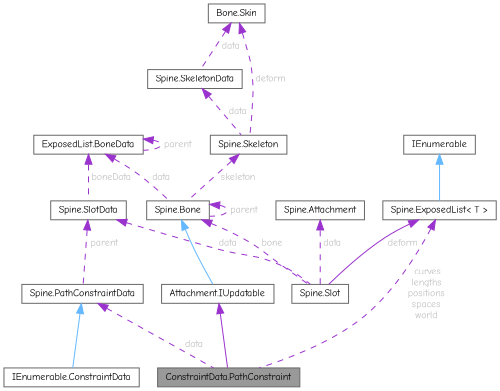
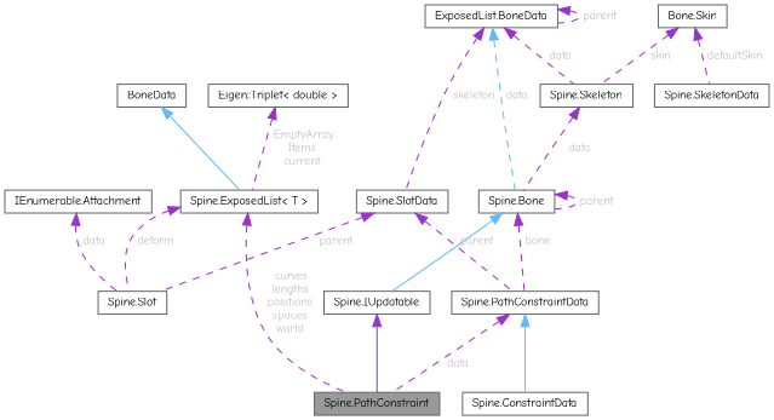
  digraph {
    fontname="Comic Neue"
    node [color=gray40 fillcolor=white fontname="Comic Neue" fontsize=10 shape=box style=filled]
    edge [color=darkorchid3 dir=back fontname="Comic Neue" fontsize=10 labelfontname=Helvetica labelfontsize=10 style=dashed fontcolor=grey]
-   n1 [fillcolor=grey60 fontcolor=black height=0.2 label="ConstraintData.PathConstraint" width=0.4]
-   n2 [height=0.2 label="Attachment.IUpdatable" width=0.4]
+   n1 [fillcolor=grey60 fontcolor=black height=0.2 label="Spine.PathConstraint" width=0.4]
+   n2 [height=0.2 label="Spine.IUpdatable" width=0.4]
    n3 [height=0.2 label="Spine.Bone" width=0.4]
    n4 [height=0.2 label="Spine.Slot" width=0.4]
    n5 [height=0.2 label="Spine.PathConstraintData" width=0.4]
-   n6 [height=0.2 label="IEnumerable.ConstraintData" width=0.4]
+   n6 [height=0.2 label="Spine.ConstraintData" width=0.4]
    n7 [height=0.2 label="Spine.SlotData" width=0.4]
    n8 [height=0.2 label="ExposedList.BoneData" width=0.4]
    n9 [height=0.2 label="Spine.Skeleton" width=0.4]
    n10 [height=0.2 label="Spine.SkeletonData" width=0.4]
    n11 [height=0.2 label="Bone.Skin" width=0.4]
-   n12 [height=0.2 label="Spine.Attachment" width=0.4]
+   n12 [height=0.2 label="IEnumerable.Attachment" width=0.4]
    n13 [height=0.2 label="Spine.ExposedList\< T \>" width=0.4]
-   n14 [height=0.2 label=IEnumerable width=0.4]
+   n14 [height=0.2 label=BoneData width=0.4]
+   n15 [height=0.2 label="Eigen::Triplet\< double \>" width=0.4]
    n2 -> n1 [style=solid fontcolor=""]
    n3 -> n2 [color=steelblue1 style=solid fontcolor=""]
    n3 -> n3 [label=" parent"]
-   n3 -> n4 [label=" bone"]
+   n3 -> n5 [label=" bone"]
    n5 -> n1 [label=" data"]
    n5 -> n6 [color=steelblue1 style=solid fontcolor=""]
-   n7 -> n4 [label=" data"]
+   n7 -> n4 [label=" parent"]
    n7 -> n5 [label=" parent"]
-   n8 -> n3 [label=" data"]
-   n8 -> n7 [label=" boneData"]
+   n8 -> n3 [color=steelblue1 label=" data"]
+   n8 -> n7 [label=" skeleton"]
    n8 -> n8 [label=" parent"]
-   n9 -> n3 [label=" skeleton"]
-   n10 -> n9 [label=" data"]
-   n11 -> n9 [label=" deform"]
-   n11 -> n10 [label=" data"]
+   n9 -> n3 [label=" data"]
+   n8 -> n9 [label=" data"]
+   n11 -> n9 [label=" skin"]
+   n11 -> n10 [label=" defaultSkin"]
    n12 -> n4 [label=" data"]
    n13 -> n1 [label=" curves\nlengths\npositions\nspaces\nworld"]
-   n13 -> n4 [label=" deform" style=solid]
+   n13 -> n4 [label=" deform"]
    n14 -> n13 [color=steelblue1 style=solid fontcolor=""]
+   n15 -> n13 [label=" EmptyArray\nItems\ncurrent"]
  }
